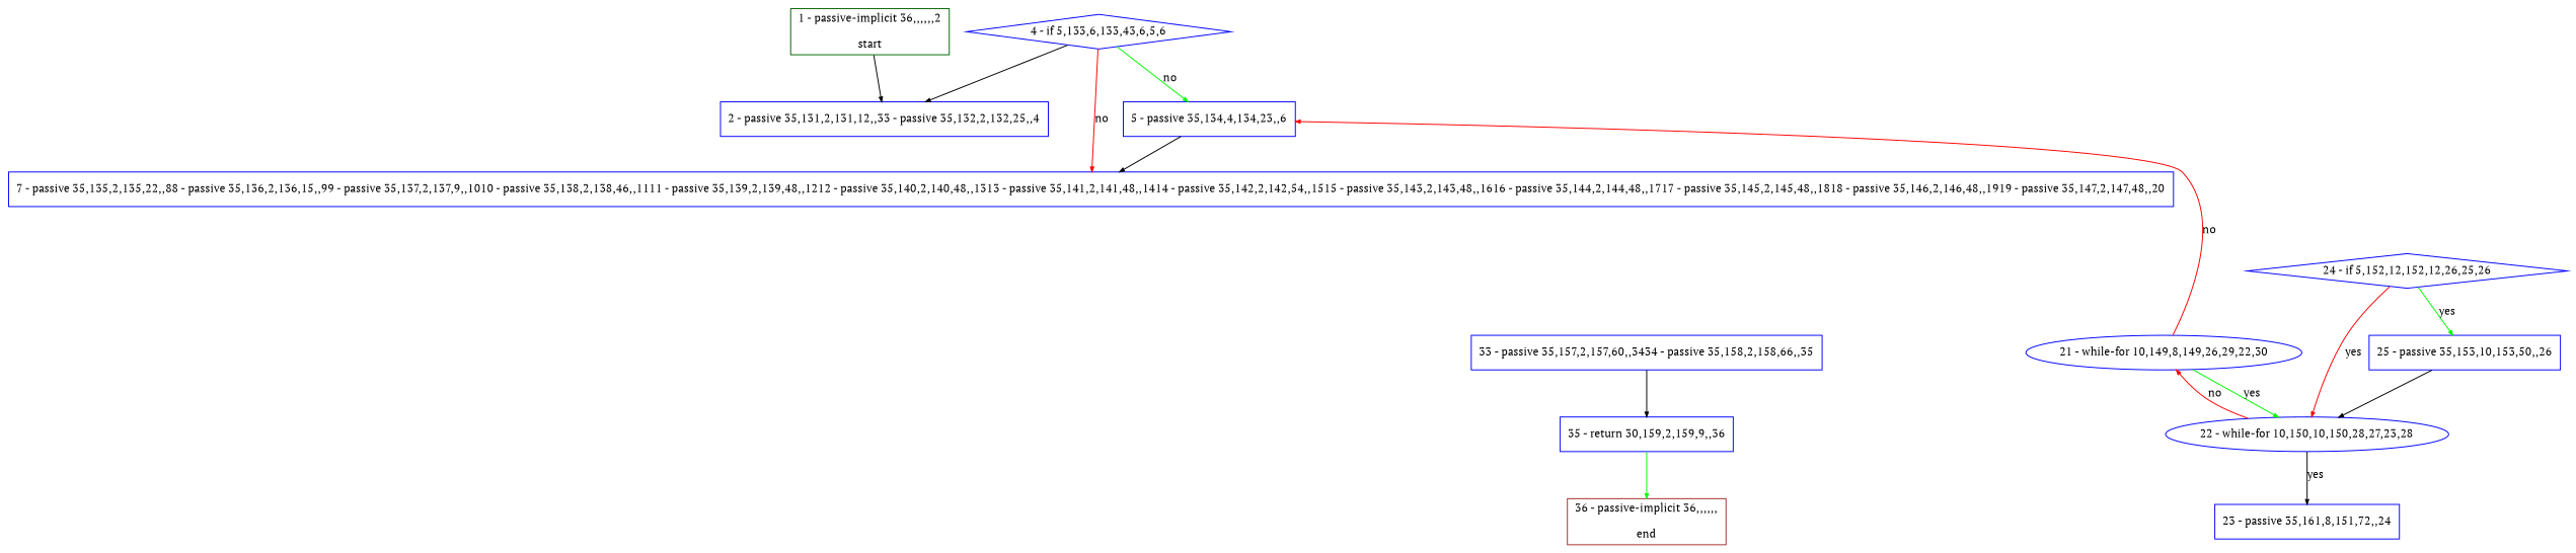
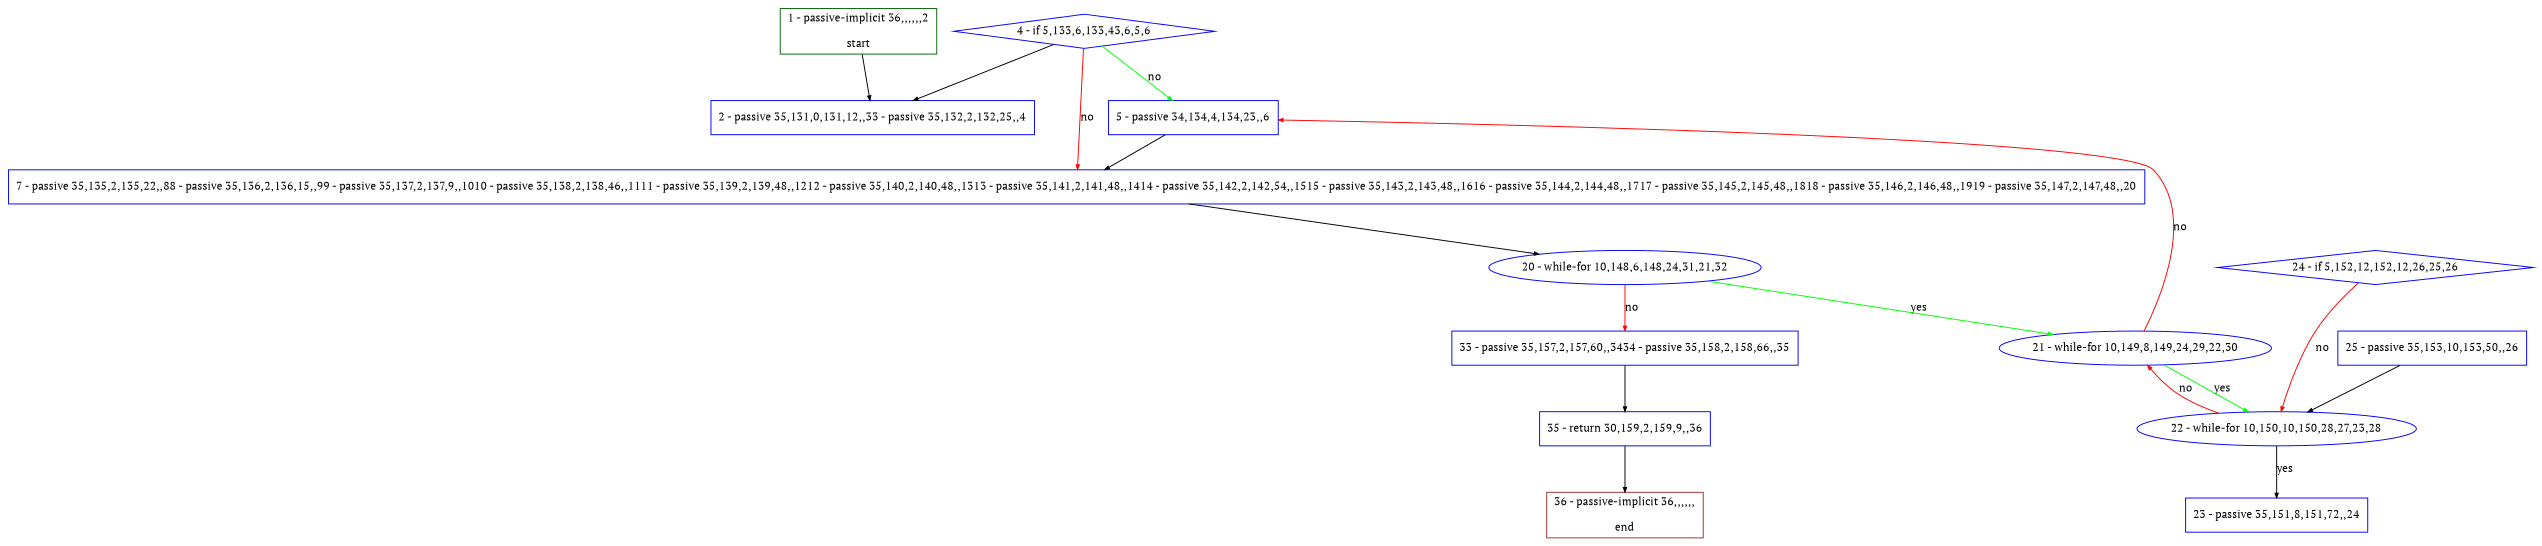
  digraph {
    bgcolor=white
    compound=true
    fillcolor="#FFFFCC"
    fontname="PT Serif"
    fontsize=12
    pack=true
    packmode=clust
    style="rounded,filled"
    node [color="#0000ff" compound=true fillcolor="#ffffff" fixedsize=false fontname="PT Serif" fontsize=12 node_initialized=no shape=box style=filled]
    edge [arrowhead=normal arrowsize=0.5 arrowtail=none color="#000000" compound=true dir=forward fontcolor=black fontname="PT Serif" fontsize=12]
-   n1 [label="2 - passive 35,131,2,131,12,,33 - passive 35,132,2,132,25,,4"]
+   n1 [label="2 - passive 35,131,0,131,12,,33 - passive 35,132,2,132,25,,4"]
    n2 [label="4 - if 5,133,6,133,43,6,5,6" shape=diamond]
-   n3 [label="5 - passive 35,134,4,134,23,,6"]
+   n3 [label="5 - passive 34,134,4,134,23,,6"]
    n4 [label="7 - passive 35,135,2,135,22,,88 - passive 35,136,2,136,15,,99 - passive 35,137,2,137,9,,1010 - passive 35,138,2,138,46,,1111 - passive 35,139,2,139,48,,1212 - passive 35,140,2,140,48,,1313 - passive 35,141,2,141,48,,1414 - passive 35,142,2,142,54,,1515 - passive 35,143,2,143,48,,1616 - passive 35,144,2,144,48,,1717 - passive 35,145,2,145,48,,1818 - passive 35,146,2,146,48,,1919 - passive 35,147,2,147,48,,20"]
    n5 [color="#006400" label="1 - passive-implicit 36,,,,,,2\n\nstart"]
-   n7 [label="21 - while-for 10,149,8,149,26,29,22,30" shape=oval]
+   n6 [label="20 - while-for 10,148,6,148,24,31,21,32" shape=oval]
+   n7 [label="21 - while-for 10,149,8,149,24,29,22,30" shape=oval]
    n8 [label="33 - passive 35,157,2,157,60,,3434 - passive 35,158,2,158,66,,35"]
    n9 [label="22 - while-for 10,150,10,150,28,27,23,28" shape=oval]
    n10 [label="35 - return 30,159,2,159,9,,36"]
-   n11 [label="23 - passive 35,161,8,151,72,,24"]
+   n11 [label="23 - passive 35,151,8,151,72,,24"]
    n12 [color="#a52a2a" label="36 - passive-implicit 36,,,,,,\n\nend"]
    n13 [label="24 - if 5,152,12,152,12,26,25,26" shape=diamond]
    n14 [label="25 - passive 35,153,10,153,50,,26"]
    n2 -> n1
    n2 -> n3 [color="#00ff00" label=no]
    n2 -> n4 [color="#ff0000" label=no]
    n3 -> n4
+   n4 -> n6
    n5 -> n1
+   n6 -> n7 [color="#00ff00" label=yes]
+   n6 -> n8 [color="#ff0000" label=no]
    n7 -> n3 [color="#ff0000" label=no]
    n7 -> n9 [color="#00ff00" label=yes]
    n8 -> n10
    n9 -> n7 [color="#ff0000" label=no]
    n9 -> n11 [label=yes]
-   n10 -> n12 [color="#00ff00"]
-   n13 -> n9 [color="#ff0000" label=yes]
-   n13 -> n14 [color="#00ff00" label=yes]
+   n10 -> n12
+   n13 -> n9 [color="#ff0000" label=no]
    n14 -> n9
  }
